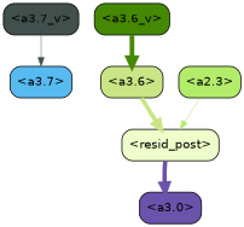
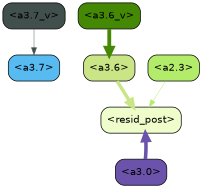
  strict digraph {
    splines=true
    node [color=black fontname=Helvetica shape=box style="filled, rounded"]
    edge [penwidth=0.6]
    "<a3.7>" [fillcolor="#57bbf2"]
    "<resid_post>" [fillcolor="#effdcb"]
    "<a3.6>" [fillcolor="#c9e585"]
    "<a3.0>" [fillcolor="#6b52ab"]
    "<a2.3>" [fillcolor="#b3ec6a"]
    "<a3.7_v>" [fillcolor="#41504d"]
    "<a3.6_v>" [fillcolor="#458804"]
    "<a3.6>" -> "<resid_post>" [color="#c9e585" penwidth=4.751592040061951]
-   "<resid_post>" -> "<a3.0>" [color="#6b52ab" penwidth=4.904066681861877]
+   "<a3.0>" -> "<resid_post>" [color="#6b52ab" penwidth=4.904066681861877]
    "<a2.3>" -> "<resid_post>" [color="#b3ec6a"]
    "<a3.7_v>" -> "<a3.7>" [color="#41504d"]
    "<a3.6_v>" -> "<a3.6>" [color="#458804" penwidth=5.297133803367615]
  }
